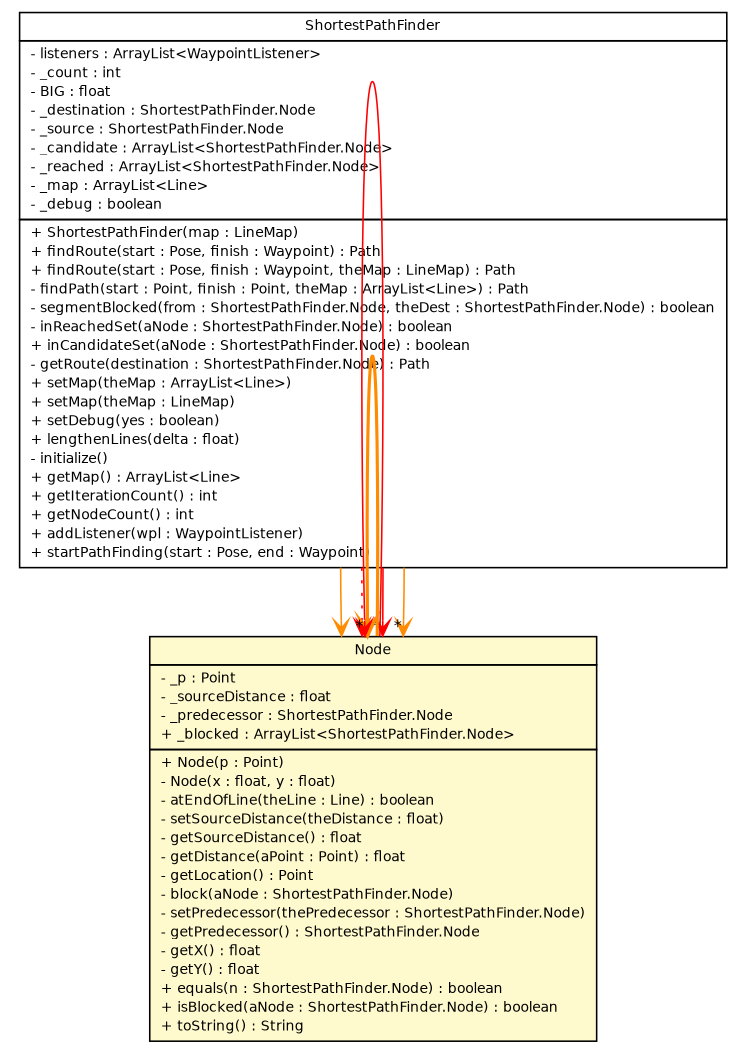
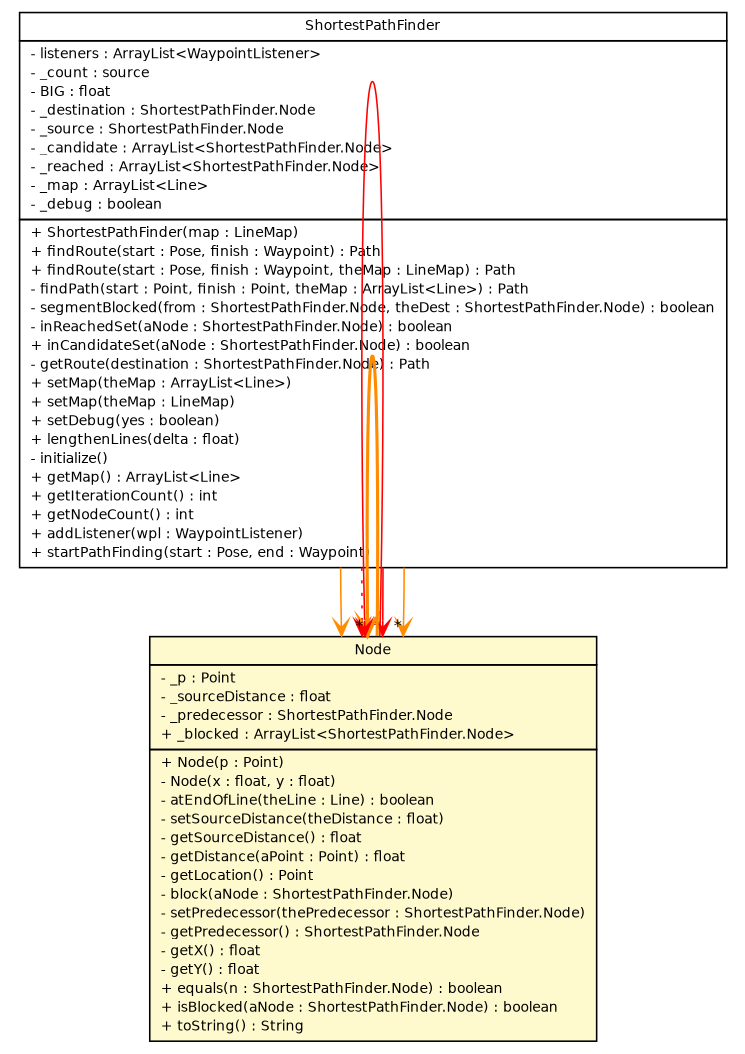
  digraph {
    nodesep=0.25
    ranksep=0.5
    node [fontcolor=black fontname=Helvetica fontsize=9.0 shape=plaintext]
    edge [arrowhead=open color=darkorange fontcolor=black fontname=Helvetica fontsize=10.0 headport=p labelfontname=Helvetica labelfontsize=10 tailport=p style=solid]
-   n1 [label=<<table title="lejos.robotics.pathfinding.ShortestPathFinder" border="0" cellborder="1" cellspacing="0" cellpadding="2" port="p" href="./ShortestPathFinder.html"> 		<tr><td><table border="0" cellspacing="0" cellpadding="1"> <tr><td align="center" balign="center"> ShortestPathFinder </td></tr> 		</table></td></tr> 		<tr><td><table border="0" cellspacing="0" cellpadding="1"> <tr><td align="left" balign="left"> - listeners : ArrayList&lt;WaypointListener&gt; </td></tr> <tr><td align="left" balign="left"> - _count : int </td></tr> <tr><td align="left" balign="left"> - BIG : float </td></tr> <tr><td align="left" balign="left"> - _destination : ShortestPathFinder.Node </td></tr> <tr><td align="left" balign="left"> - _source : ShortestPathFinder.Node </td></tr> <tr><td align="left" balign="left"> - _candidate : ArrayList&lt;ShortestPathFinder.Node&gt; </td></tr> <tr><td align="left" balign="left"> - _reached : ArrayList&lt;ShortestPathFinder.Node&gt; </td></tr> <tr><td align="left" balign="left"> - _map : ArrayList&lt;Line&gt; </td></tr> <tr><td align="left" balign="left"> - _debug : boolean </td></tr> 		</table></td></tr> 		<tr><td><table border="0" cellspacing="0" cellpadding="1"> <tr><td align="left" balign="left"> + ShortestPathFinder(map : LineMap) </td></tr> <tr><td align="left" balign="left"> + findRoute(start : Pose, finish : Waypoint) : Path </td></tr> <tr><td align="left" balign="left"> + findRoute(start : Pose, finish : Waypoint, theMap : LineMap) : Path </td></tr> <tr><td align="left" balign="left"> - findPath(start : Point, finish : Point, theMap : ArrayList&lt;Line&gt;) : Path </td></tr> <tr><td align="left" balign="left"> - segmentBlocked(from : ShortestPathFinder.Node, theDest : ShortestPathFinder.Node) : boolean </td></tr> <tr><td align="left" balign="left"> - inReachedSet(aNode : ShortestPathFinder.Node) : boolean </td></tr> <tr><td align="left" balign="left"> + inCandidateSet(aNode : ShortestPathFinder.Node) : boolean </td></tr> <tr><td align="left" balign="left"> - getRoute(destination : ShortestPathFinder.Node) : Path </td></tr> <tr><td align="left" balign="left"> + setMap(theMap : ArrayList&lt;Line&gt;) </td></tr> <tr><td align="left" balign="left"> + setMap(theMap : LineMap) </td></tr> <tr><td align="left" balign="left"> + setDebug(yes : boolean) </td></tr> <tr><td align="left" balign="left"> + lengthenLines(delta : float) </td></tr> <tr><td align="left" balign="left"> - initialize() </td></tr> <tr><td align="left" balign="left"> + getMap() : ArrayList&lt;Line&gt; </td></tr> <tr><td align="left" balign="left"> + getIterationCount() : int </td></tr> <tr><td align="left" balign="left"> + getNodeCount() : int </td></tr> <tr><td align="left" balign="left"> + addListener(wpl : WaypointListener) </td></tr> <tr><td align="left" balign="left"> + startPathFinding(start : Pose, end : Waypoint) </td></tr> 		</table></td></tr> 		</table>>]
+   n1 [label=<<table title="lejos.robotics.pathfinding.ShortestPathFinder" border="0" cellborder="1" cellspacing="0" cellpadding="2" port="p" href="./ShortestPathFinder.html"> 		<tr><td><table border="0" cellspacing="0" cellpadding="1"> <tr><td align="center" balign="center"> ShortestPathFinder </td></tr> 		</table></td></tr> 		<tr><td><table border="0" cellspacing="0" cellpadding="1"> <tr><td align="left" balign="left"> - listeners : ArrayList&lt;WaypointListener&gt; </td></tr> <tr><td align="left" balign="left"> - _count : source </td></tr> <tr><td align="left" balign="left"> - BIG : float </td></tr> <tr><td align="left" balign="left"> - _destination : ShortestPathFinder.Node </td></tr> <tr><td align="left" balign="left"> - _source : ShortestPathFinder.Node </td></tr> <tr><td align="left" balign="left"> - _candidate : ArrayList&lt;ShortestPathFinder.Node&gt; </td></tr> <tr><td align="left" balign="left"> - _reached : ArrayList&lt;ShortestPathFinder.Node&gt; </td></tr> <tr><td align="left" balign="left"> - _map : ArrayList&lt;Line&gt; </td></tr> <tr><td align="left" balign="left"> - _debug : boolean </td></tr> 		</table></td></tr> 		<tr><td><table border="0" cellspacing="0" cellpadding="1"> <tr><td align="left" balign="left"> + ShortestPathFinder(map : LineMap) </td></tr> <tr><td align="left" balign="left"> + findRoute(start : Pose, finish : Waypoint) : Path </td></tr> <tr><td align="left" balign="left"> + findRoute(start : Pose, finish : Waypoint, theMap : LineMap) : Path </td></tr> <tr><td align="left" balign="left"> - findPath(start : Point, finish : Point, theMap : ArrayList&lt;Line&gt;) : Path </td></tr> <tr><td align="left" balign="left"> - segmentBlocked(from : ShortestPathFinder.Node, theDest : ShortestPathFinder.Node) : boolean </td></tr> <tr><td align="left" balign="left"> - inReachedSet(aNode : ShortestPathFinder.Node) : boolean </td></tr> <tr><td align="left" balign="left"> + inCandidateSet(aNode : ShortestPathFinder.Node) : boolean </td></tr> <tr><td align="left" balign="left"> - getRoute(destination : ShortestPathFinder.Node) : Path </td></tr> <tr><td align="left" balign="left"> + setMap(theMap : ArrayList&lt;Line&gt;) </td></tr> <tr><td align="left" balign="left"> + setMap(theMap : LineMap) </td></tr> <tr><td align="left" balign="left"> + setDebug(yes : boolean) </td></tr> <tr><td align="left" balign="left"> + lengthenLines(delta : float) </td></tr> <tr><td align="left" balign="left"> - initialize() </td></tr> <tr><td align="left" balign="left"> + getMap() : ArrayList&lt;Line&gt; </td></tr> <tr><td align="left" balign="left"> + getIterationCount() : int </td></tr> <tr><td align="left" balign="left"> + getNodeCount() : int </td></tr> <tr><td align="left" balign="left"> + addListener(wpl : WaypointListener) </td></tr> <tr><td align="left" balign="left"> + startPathFinding(start : Pose, end : Waypoint) </td></tr> 		</table></td></tr> 		</table>>]
    n2 [label=<<table title="lejos.robotics.pathfinding.ShortestPathFinder.Node" border="0" cellborder="1" cellspacing="0" cellpadding="2" port="p" bgcolor="lemonChiffon" href="./ShortestPathFinder.Node.html"> 		<tr><td><table border="0" cellspacing="0" cellpadding="1"> <tr><td align="center" balign="center"> Node </td></tr> 		</table></td></tr> 		<tr><td><table border="0" cellspacing="0" cellpadding="1"> <tr><td align="left" balign="left"> - _p : Point </td></tr> <tr><td align="left" balign="left"> - _sourceDistance : float </td></tr> <tr><td align="left" balign="left"> - _predecessor : ShortestPathFinder.Node </td></tr> <tr><td align="left" balign="left"> + _blocked : ArrayList&lt;ShortestPathFinder.Node&gt; </td></tr> 		</table></td></tr> 		<tr><td><table border="0" cellspacing="0" cellpadding="1"> <tr><td align="left" balign="left"> + Node(p : Point) </td></tr> <tr><td align="left" balign="left"> - Node(x : float, y : float) </td></tr> <tr><td align="left" balign="left"> - atEndOfLine(theLine : Line) : boolean </td></tr> <tr><td align="left" balign="left"> - setSourceDistance(theDistance : float) </td></tr> <tr><td align="left" balign="left"> - getSourceDistance() : float </td></tr> <tr><td align="left" balign="left"> - getDistance(aPoint : Point) : float </td></tr> <tr><td align="left" balign="left"> - getLocation() : Point </td></tr> <tr><td align="left" balign="left"> - block(aNode : ShortestPathFinder.Node) </td></tr> <tr><td align="left" balign="left"> - setPredecessor(thePredecessor : ShortestPathFinder.Node) </td></tr> <tr><td align="left" balign="left"> - getPredecessor() : ShortestPathFinder.Node </td></tr> <tr><td align="left" balign="left"> - getX() : float </td></tr> <tr><td align="left" balign="left"> - getY() : float </td></tr> <tr><td align="left" balign="left"> + equals(n : ShortestPathFinder.Node) : boolean </td></tr> <tr><td align="left" balign="left"> + isBlocked(aNode : ShortestPathFinder.Node) : boolean </td></tr> <tr><td align="left" balign="left"> + toString() : String </td></tr> 		</table></td></tr> 		</table>>]
    n1 -> n2
    n1 -> n2 [color=red style=dotted]
    n1 -> n2 [color=red headlabel="*"]
    n1 -> n2 [headlabel="*"]
    n2 -> n2 [style=bold]
    n2 -> n2 [color=red headlabel="*"]
  }
